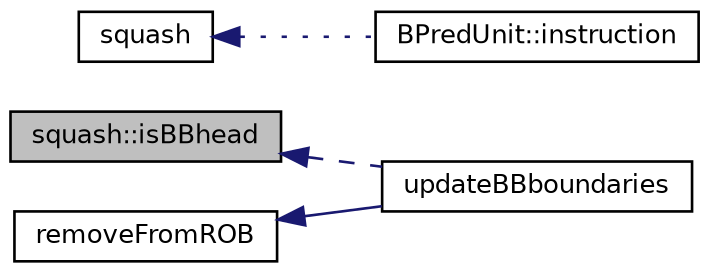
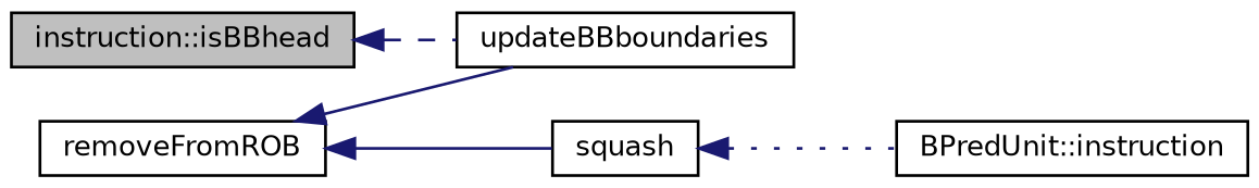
  digraph {
    rankdir=LR
    node [color=black fillcolor=white fontname=Helvetica fontsize=10 shape=record style=filled]
    edge [color=midnightblue dir=back fontname=Helvetica fontsize=10 labelfontname=Helvetica labelfontsize=10 style=solid]
-   n1 [fillcolor=grey75 fontcolor=black height=0.2 label="squash::isBBhead" width=0.4]
+   n1 [fillcolor=grey75 fontcolor=black height=0.2 label="instruction::isBBhead" width=0.4]
    n2 [height=0.2 label=updateBBboundaries width=0.4]
    n3 [height=0.2 label=removeFromROB width=0.4]
    n4 [height=0.2 label=squash width=0.4]
    n5 [height=0.2 label="BPredUnit::instruction" width=0.4]
    n1 -> n2 [style=dashed]
    n3 -> n2
+   n3 -> n4
    n4 -> n5 [style=dotted]
  }
